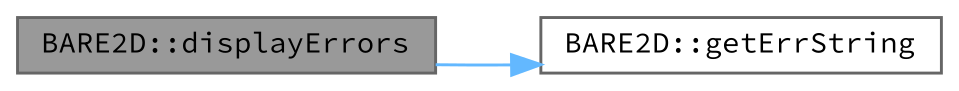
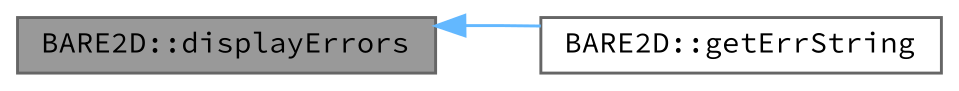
  digraph {
    rankdir=LR
    fontname="Source Code Pro"
    node [fontname="Source Code Pro" fontsize=10 shape=box style=filled]
    n1 [color=gray40 fillcolor=grey60 fontcolor=black height=0.2 label="BARE2D::displayErrors" width=0.4]
    n2 [color=grey40 fillcolor=white height=0.2 label="BARE2D::getErrString" width=0.4]
-   n1 -> n2 [color=steelblue1 fontname="Source Code Pro" fontsize=10 labelfontname=Helvetica labelfontsize=10 style=solid]
+   n2 -> n1 [color=steelblue1 fontname="Source Code Pro" fontsize=10 labelfontname=Helvetica labelfontsize=10 style=solid]
  }
